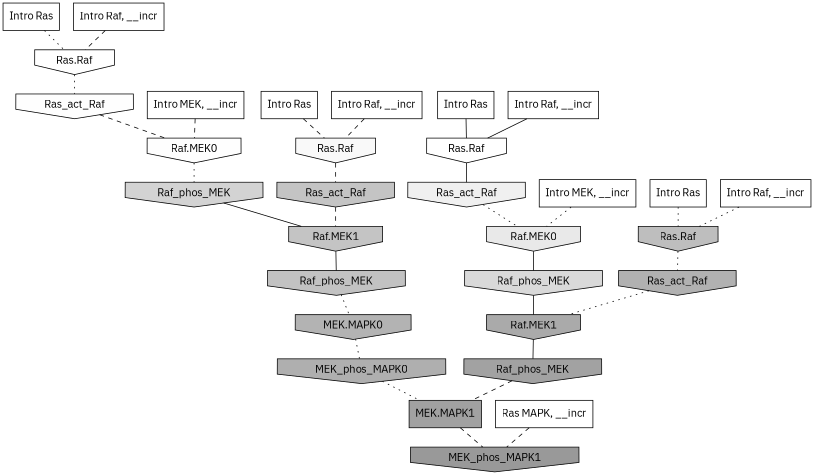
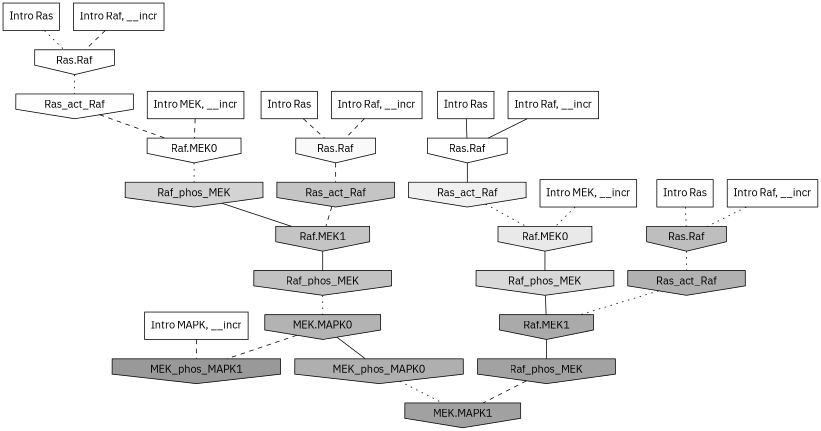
  digraph {
    fontname="IBM Plex Sans"
    rankdir=TB
    ranksep=0.30
    node [fillcolor="0.000 0.000 1.000" fontname="IBM Plex Sans" shape=invhouse style=filled]
    edge [color="0.000 0.000 0.000" dir=none fontname="IBM Plex Sans" style=dotted]
    n1 [label="Intro Ras" shape=rectangle]
    n2 [fillcolor="0.000 0.000 0.975" label="Ras.Raf"]
    n3 [fillcolor="0.000 0.000 0.767" label=Ras_act_Raf]
    n4 [label="Intro Ras" shape=rectangle]
    n5 [fillcolor="0.000 0.000 0.746" label="Ras.Raf"]
    n6 [fillcolor="0.000 0.000 0.694" label=Ras_act_Raf]
    n7 [label="Intro Ras" shape=rectangle]
    n8 [label="Ras.Raf"]
    n9 [fillcolor="0.000 0.000 0.996" label=Ras_act_Raf]
    n10 [label="Intro Ras" shape=rectangle]
    n11 [label="Ras.Raf"]
    n12 [fillcolor="0.000 0.000 0.939" label=Ras_act_Raf]
    n13 [label="Intro Raf, __incr" shape=rectangle]
    n14 [label="Intro Raf, __incr" shape=rectangle]
    n15 [label="Intro Raf, __incr" shape=rectangle]
    n16 [label="Intro Raf, __incr" shape=rectangle]
    n17 [label="Intro MEK, __incr" shape=rectangle]
    n18 [fillcolor="0.000 0.000 0.996" label="Raf.MEK0"]
    n19 [fillcolor="0.000 0.000 0.826" label=Raf_phos_MEK]
    n20 [label="Intro MEK, __incr" shape=rectangle]
    n21 [fillcolor="0.000 0.000 0.912" label="Raf.MEK0"]
    n22 [fillcolor="0.000 0.000 0.851" label=Raf_phos_MEK]
-   n23 [label="Ras MAPK, __incr" shape=rectangle]
+   n23 [label="Intro MAPK, __incr" shape=rectangle]
    n24 [fillcolor="0.000 0.000 0.600" label=MEK_phos_MAPK1]
    n25 [fillcolor="0.000 0.000 0.700" label="MEK.MAPK0"]
    n26 [fillcolor="0.000 0.000 0.687" label=MEK_phos_MAPK0]
    n27 [fillcolor="0.000 0.000 0.767" label="Raf.MEK1"]
    n28 [fillcolor="0.000 0.000 0.667" label="Raf.MEK1"]
    n29 [fillcolor="0.000 0.000 0.635" label=Raf_phos_MEK]
    n30 [fillcolor="0.000 0.000 0.760" label=Raf_phos_MEK]
-   n31 [fillcolor="0.000 0.000 0.632" label="MEK.MAPK1" shape=box]
+   n31 [fillcolor="0.000 0.000 0.632" label="MEK.MAPK1"]
    n1 -> n2 [style=dashed]
    n2 -> n3 [style=dashed]
    n3 -> n27 [style=dashed]
    n4 -> n5
    n5 -> n6
    n6 -> n28
    n7 -> n8
    n8 -> n9
    n9 -> n18 [style=dashed]
    n10 -> n11 [style=solid]
    n11 -> n12 [style=solid]
    n12 -> n21
    n13 -> n2 [style=dashed]
    n14 -> n11 [style=solid]
    n15 -> n5
    n16 -> n8 [style=dashed]
    n17 -> n18 [style=dashed]
    n18 -> n19
    n19 -> n27 [style=solid]
    n20 -> n21
    n21 -> n22 [style=solid]
    n22 -> n28 [style=solid]
    n23 -> n24 [style=dashed]
-   n25 -> n26
+   n25 -> n26 [style=solid]
    n26 -> n31
    n27 -> n30 [style=solid]
    n28 -> n29 [style=solid]
    n29 -> n31 [style=dashed]
    n30 -> n25
-   n31 -> n24 [style=dashed]
+   n25 -> n24 [style=dashed]
  }
